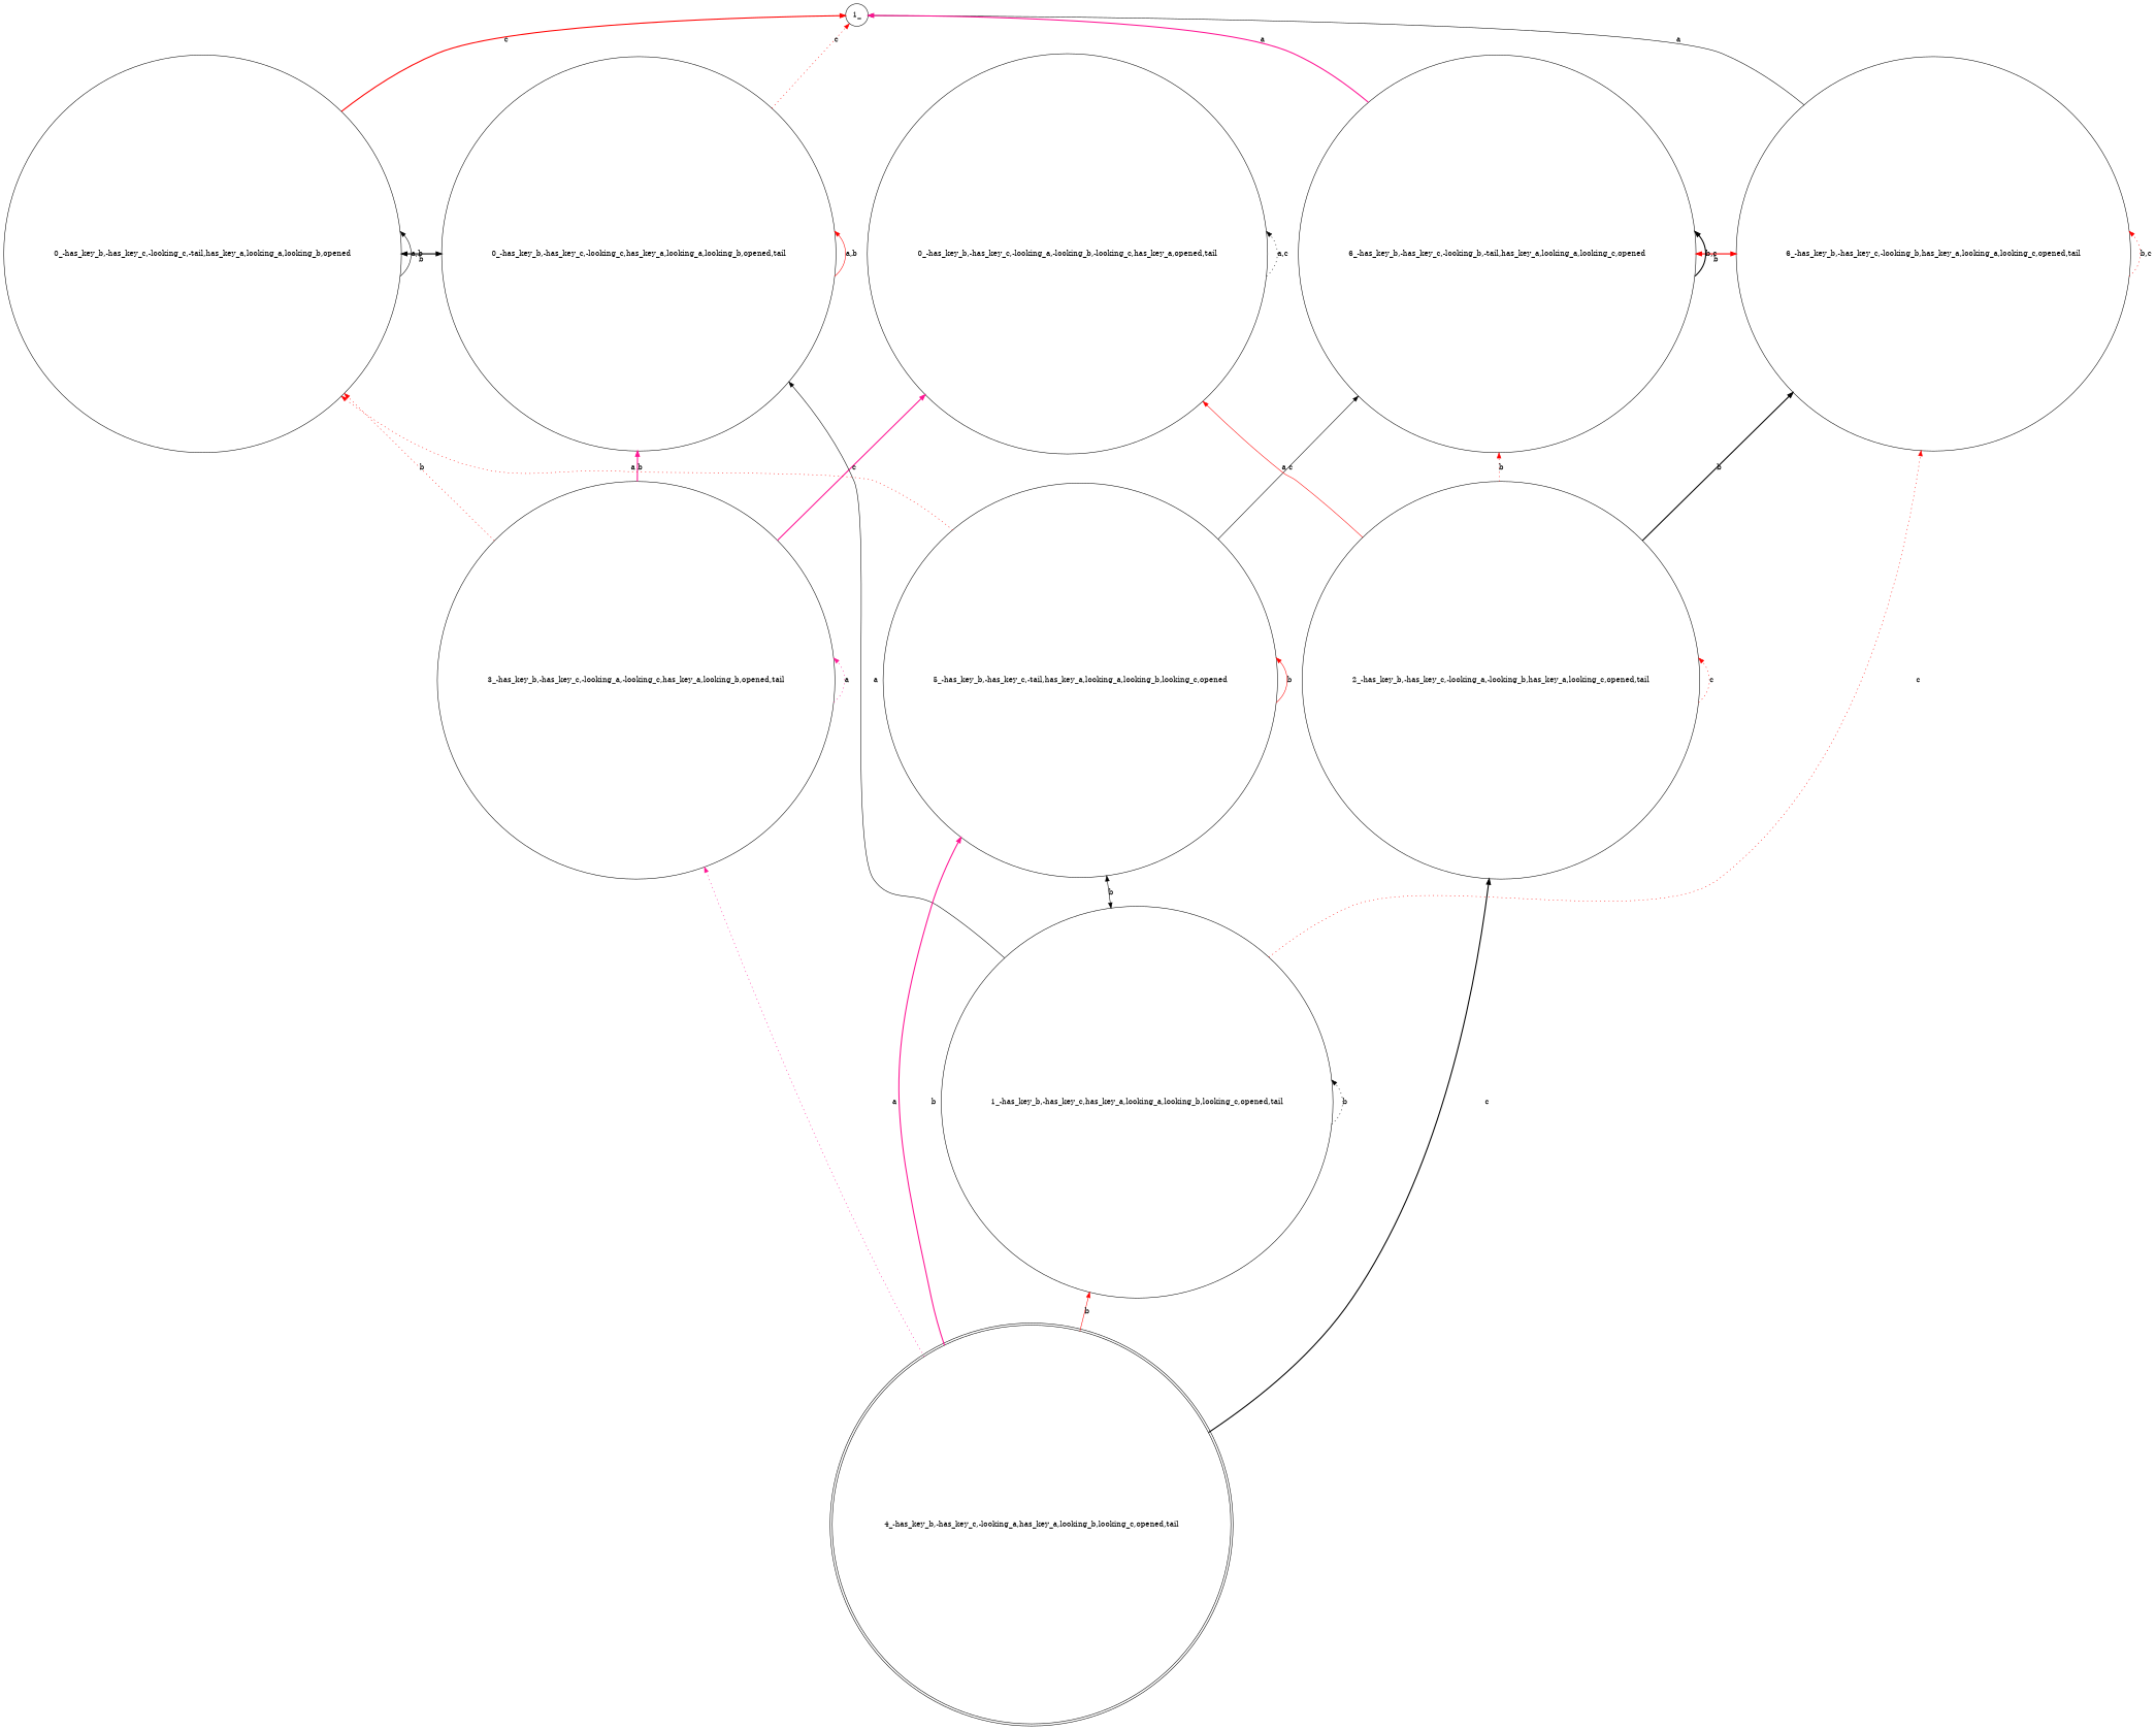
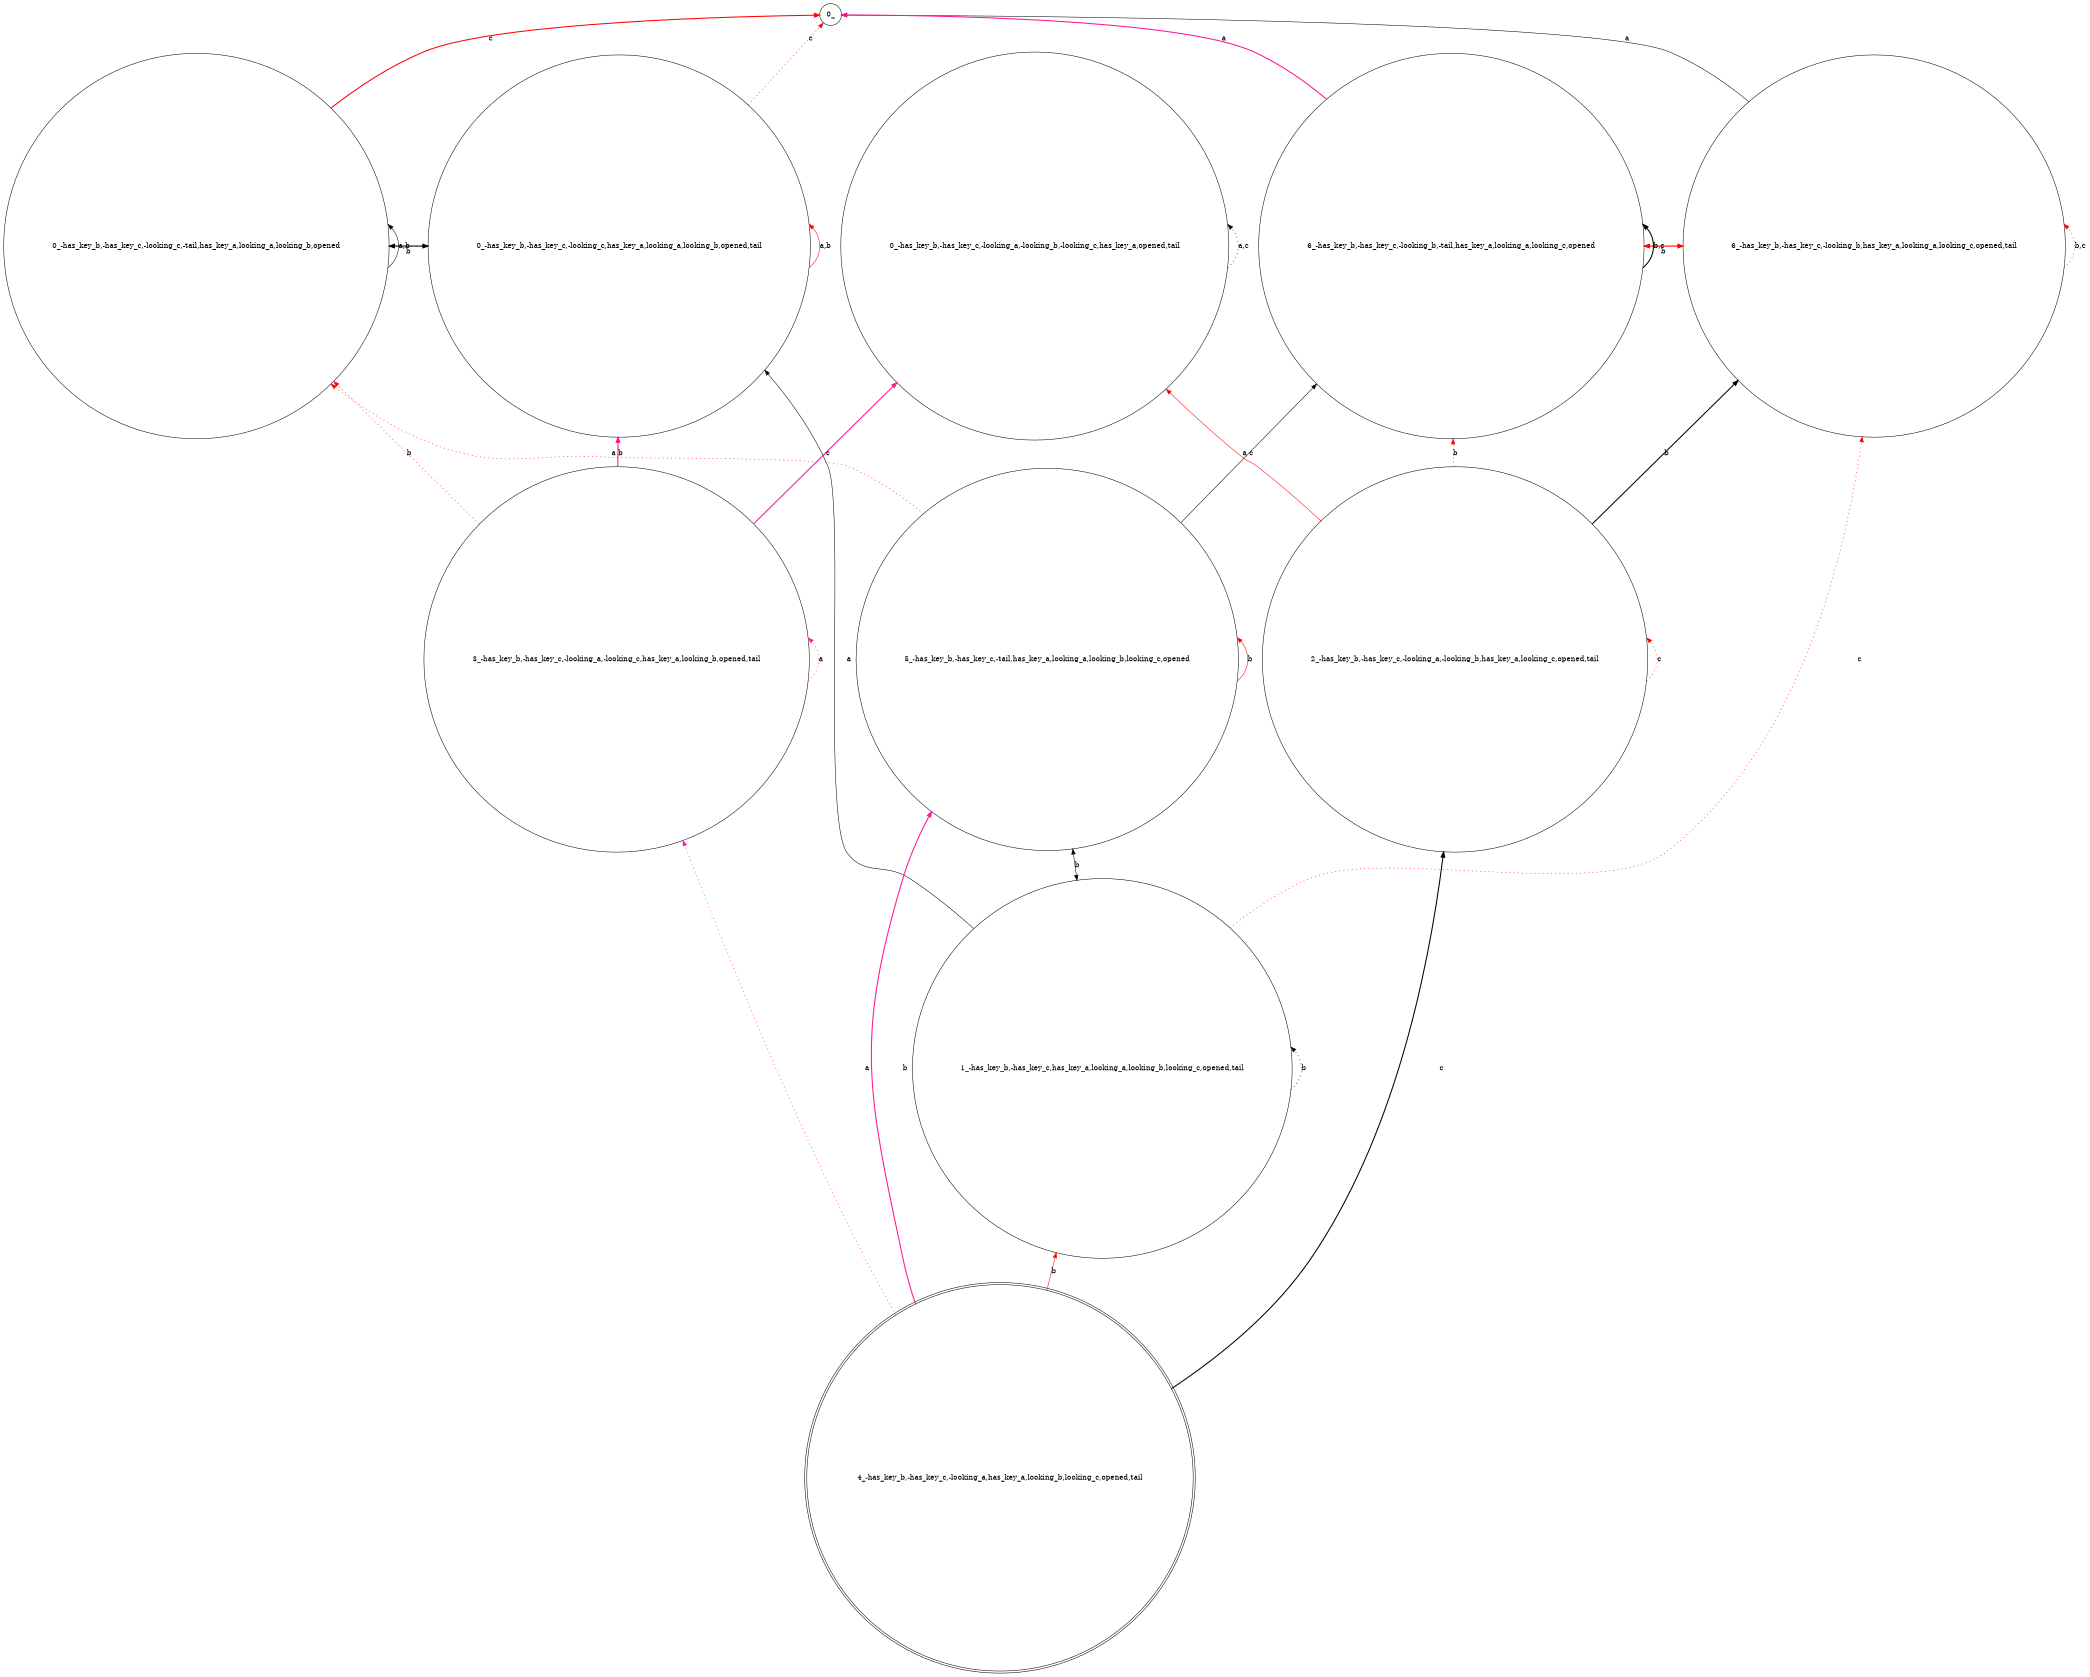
  digraph {
    rankdir=BT
    node [shape=circle]
    edge [color=red style=dotted]
    "0_-has_key_b,-has_key_c,-looking_c,-tail,has_key_a,looking_a,looking_b,opened"
    "0_-has_key_b,-has_key_c,-looking_c,has_key_a,looking_a,looking_b,opened,tail"
    "0_-has_key_b,-has_key_c,-looking_a,-looking_b,-looking_c,has_key_a,opened,tail"
    "3_-has_key_b,-has_key_c,-looking_a,-looking_c,has_key_a,looking_b,opened,tail"
    "1_-has_key_b,-has_key_c,has_key_a,looking_a,looking_b,looking_c,opened,tail"
    "4_-has_key_b,-has_key_c,-looking_a,has_key_a,looking_b,looking_c,opened,tail" [shape=doublecircle]
    "6_-has_key_b,-has_key_c,-looking_b,has_key_a,looking_a,looking_c,opened,tail"
    "6_-has_key_b,-has_key_c,-looking_b,-tail,has_key_a,looking_a,looking_c,opened"
    "5_-has_key_b,-has_key_c,-tail,has_key_a,looking_a,looking_b,looking_c,opened"
    "2_-has_key_b,-has_key_c,-looking_a,-looking_b,has_key_a,looking_c,opened,tail"
-   "0_" [label="1_"]
+   "0_"
    subgraph sub_1 {
      rank=same
      "0_-has_key_b,-has_key_c,-looking_c,-tail,has_key_a,looking_a,looking_b,opened"
      "0_-has_key_b,-has_key_c,-looking_c,has_key_a,looking_a,looking_b,opened,tail"
      "0_-has_key_b,-has_key_c,-looking_a,-looking_b,-looking_c,has_key_a,opened,tail"
    }
    subgraph sub_2 {
      rank=same
      "3_-has_key_b,-has_key_c,-looking_a,-looking_c,has_key_a,looking_b,opened,tail"
    }
    subgraph sub_3 {
      rank=same
      "1_-has_key_b,-has_key_c,has_key_a,looking_a,looking_b,looking_c,opened,tail"
    }
    subgraph sub_4 {
      rank=same
      "4_-has_key_b,-has_key_c,-looking_a,has_key_a,looking_b,looking_c,opened,tail"
    }
    subgraph sub_5 {
      rank=same
      "6_-has_key_b,-has_key_c,-looking_b,has_key_a,looking_a,looking_c,opened,tail"
      "6_-has_key_b,-has_key_c,-looking_b,-tail,has_key_a,looking_a,looking_c,opened"
    }
    subgraph sub_6 {
      rank=same
      "5_-has_key_b,-has_key_c,-tail,has_key_a,looking_a,looking_b,looking_c,opened"
    }
    subgraph sub_7 {
      rank=same
      "2_-has_key_b,-has_key_c,-looking_a,-looking_b,has_key_a,looking_c,opened,tail"
    }
    "0_-has_key_b,-has_key_c,-looking_c,-tail,has_key_a,looking_a,looking_b,opened" -> "0_-has_key_b,-has_key_c,-looking_c,-tail,has_key_a,looking_a,looking_b,opened" [label="a,b" color=black style=solid]
    "0_-has_key_b,-has_key_c,-looking_c,-tail,has_key_a,looking_a,looking_b,opened" -> "0_-has_key_b,-has_key_c,-looking_c,has_key_a,looking_a,looking_b,opened,tail" [dir=both label=b color=black style=bold]
    "0_-has_key_b,-has_key_c,-looking_c,-tail,has_key_a,looking_a,looking_b,opened" -> "0_" [label=c style=bold]
    "0_-has_key_b,-has_key_c,-looking_c,has_key_a,looking_a,looking_b,opened,tail" -> "0_-has_key_b,-has_key_c,-looking_c,has_key_a,looking_a,looking_b,opened,tail" [label="a,b" style=solid]
    "0_-has_key_b,-has_key_c,-looking_c,has_key_a,looking_a,looking_b,opened,tail" -> "0_" [label=c]
    "0_-has_key_b,-has_key_c,-looking_a,-looking_b,-looking_c,has_key_a,opened,tail" -> "0_-has_key_b,-has_key_c,-looking_a,-looking_b,-looking_c,has_key_a,opened,tail" [label="a,c" color=black]
    "3_-has_key_b,-has_key_c,-looking_a,-looking_c,has_key_a,looking_b,opened,tail" -> "0_-has_key_b,-has_key_c,-looking_c,-tail,has_key_a,looking_a,looking_b,opened" [label=b]
    "3_-has_key_b,-has_key_c,-looking_a,-looking_c,has_key_a,looking_b,opened,tail" -> "0_-has_key_b,-has_key_c,-looking_c,has_key_a,looking_a,looking_b,opened,tail" [label=b color=deeppink style=bold]
    "3_-has_key_b,-has_key_c,-looking_a,-looking_c,has_key_a,looking_b,opened,tail" -> "0_-has_key_b,-has_key_c,-looking_a,-looking_b,-looking_c,has_key_a,opened,tail" [label=c color=deeppink style=bold]
    "3_-has_key_b,-has_key_c,-looking_a,-looking_c,has_key_a,looking_b,opened,tail" -> "3_-has_key_b,-has_key_c,-looking_a,-looking_c,has_key_a,looking_b,opened,tail" [label=a color=deeppink]
    "1_-has_key_b,-has_key_c,has_key_a,looking_a,looking_b,looking_c,opened,tail" -> "0_-has_key_b,-has_key_c,-looking_c,has_key_a,looking_a,looking_b,opened,tail" [label=a color=black style=solid]
    "1_-has_key_b,-has_key_c,has_key_a,looking_a,looking_b,looking_c,opened,tail" -> "1_-has_key_b,-has_key_c,has_key_a,looking_a,looking_b,looking_c,opened,tail" [label=b color=black]
    "1_-has_key_b,-has_key_c,has_key_a,looking_a,looking_b,looking_c,opened,tail" -> "6_-has_key_b,-has_key_c,-looking_b,has_key_a,looking_a,looking_c,opened,tail" [label=c]
    "1_-has_key_b,-has_key_c,has_key_a,looking_a,looking_b,looking_c,opened,tail" -> "5_-has_key_b,-has_key_c,-tail,has_key_a,looking_a,looking_b,looking_c,opened" [dir=both label=b color=black style=solid]
    "4_-has_key_b,-has_key_c,-looking_a,has_key_a,looking_b,looking_c,opened,tail" -> "3_-has_key_b,-has_key_c,-looking_a,-looking_c,has_key_a,looking_b,opened,tail" [label=a color=deeppink]
    "4_-has_key_b,-has_key_c,-looking_a,has_key_a,looking_b,looking_c,opened,tail" -> "1_-has_key_b,-has_key_c,has_key_a,looking_a,looking_b,looking_c,opened,tail" [label=b style=solid]
    "4_-has_key_b,-has_key_c,-looking_a,has_key_a,looking_b,looking_c,opened,tail" -> "5_-has_key_b,-has_key_c,-tail,has_key_a,looking_a,looking_b,looking_c,opened" [label=b color=deeppink style=bold]
    "4_-has_key_b,-has_key_c,-looking_a,has_key_a,looking_b,looking_c,opened,tail" -> "2_-has_key_b,-has_key_c,-looking_a,-looking_b,has_key_a,looking_c,opened,tail" [label=c color=black style=bold]
    "6_-has_key_b,-has_key_c,-looking_b,has_key_a,looking_a,looking_c,opened,tail" -> "6_-has_key_b,-has_key_c,-looking_b,has_key_a,looking_a,looking_c,opened,tail" [label="b,c"]
    "6_-has_key_b,-has_key_c,-looking_b,has_key_a,looking_a,looking_c,opened,tail" -> "0_" [label=a color=black style=solid]
    "6_-has_key_b,-has_key_c,-looking_b,-tail,has_key_a,looking_a,looking_c,opened" -> "6_-has_key_b,-has_key_c,-looking_b,has_key_a,looking_a,looking_c,opened,tail" [dir=both label=b style=bold]
    "6_-has_key_b,-has_key_c,-looking_b,-tail,has_key_a,looking_a,looking_c,opened" -> "6_-has_key_b,-has_key_c,-looking_b,-tail,has_key_a,looking_a,looking_c,opened" [label="b,c" color=black style=bold]
    "6_-has_key_b,-has_key_c,-looking_b,-tail,has_key_a,looking_a,looking_c,opened" -> "0_" [label=a color=deeppink style=bold]
    "5_-has_key_b,-has_key_c,-tail,has_key_a,looking_a,looking_b,looking_c,opened" -> "0_-has_key_b,-has_key_c,-looking_c,-tail,has_key_a,looking_a,looking_b,opened" [label=a]
    "5_-has_key_b,-has_key_c,-tail,has_key_a,looking_a,looking_b,looking_c,opened" -> "6_-has_key_b,-has_key_c,-looking_b,-tail,has_key_a,looking_a,looking_c,opened" [label=c color=black style=solid]
    "5_-has_key_b,-has_key_c,-tail,has_key_a,looking_a,looking_b,looking_c,opened" -> "5_-has_key_b,-has_key_c,-tail,has_key_a,looking_a,looking_b,looking_c,opened" [label=b style=solid]
    "2_-has_key_b,-has_key_c,-looking_a,-looking_b,has_key_a,looking_c,opened,tail" -> "0_-has_key_b,-has_key_c,-looking_a,-looking_b,-looking_c,has_key_a,opened,tail" [label=a style=solid]
    "2_-has_key_b,-has_key_c,-looking_a,-looking_b,has_key_a,looking_c,opened,tail" -> "6_-has_key_b,-has_key_c,-looking_b,has_key_a,looking_a,looking_c,opened,tail" [label=b color=black style=bold]
    "2_-has_key_b,-has_key_c,-looking_a,-looking_b,has_key_a,looking_c,opened,tail" -> "6_-has_key_b,-has_key_c,-looking_b,-tail,has_key_a,looking_a,looking_c,opened" [label=b]
    "2_-has_key_b,-has_key_c,-looking_a,-looking_b,has_key_a,looking_c,opened,tail" -> "2_-has_key_b,-has_key_c,-looking_a,-looking_b,has_key_a,looking_c,opened,tail" [label=c]
  }
